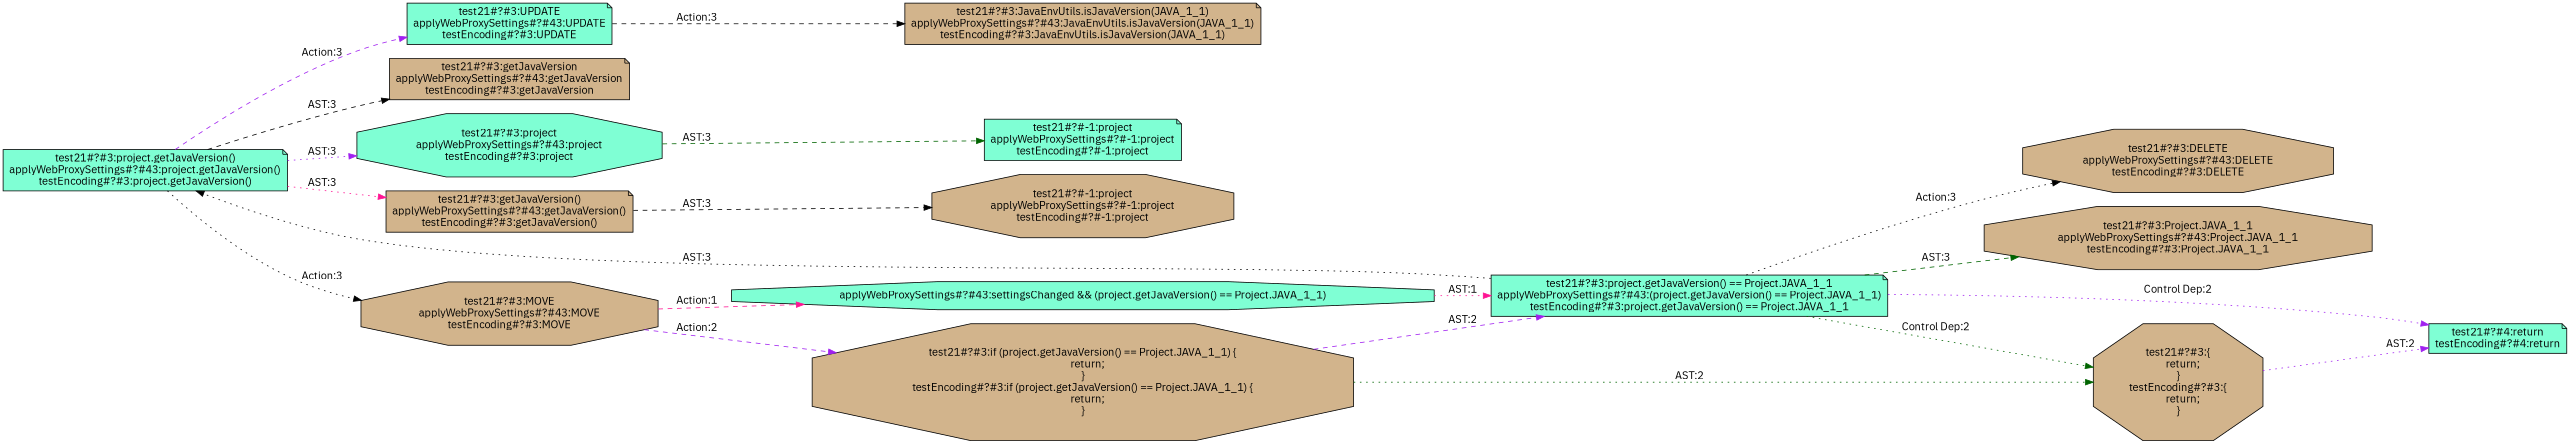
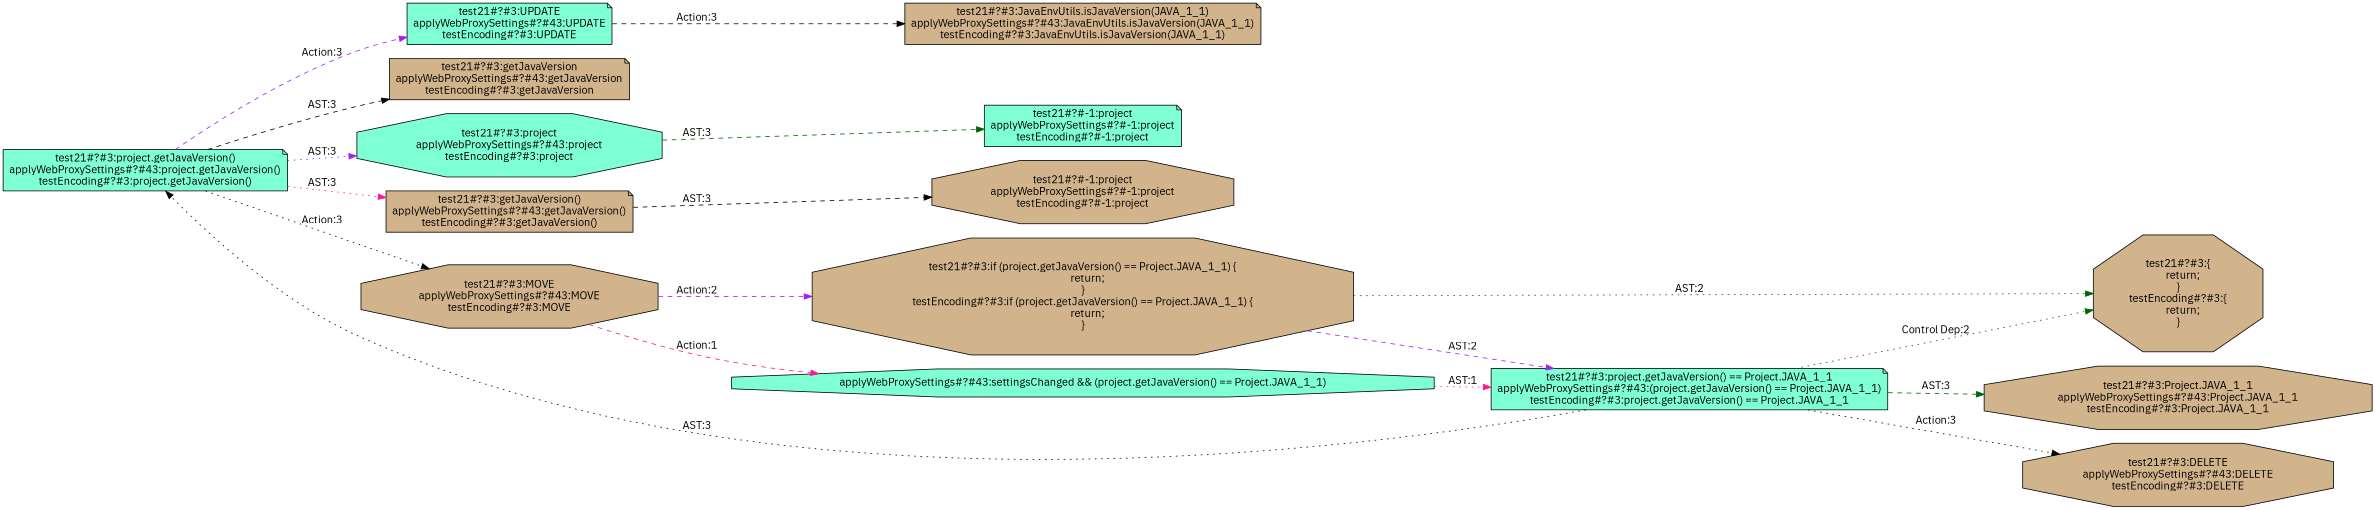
  digraph {
    rankdir=LR
    fontname="IBM Plex Sans"
    node [shape=note style=filled fillcolor=tan fontname="IBM Plex Sans"]
    edge [color=black style=dotted fontname="IBM Plex Sans"]
    n1 [label="test21#?#3:UPDATE\napplyWebProxySettings#?#43:UPDATE\ntestEncoding#?#3:UPDATE" fillcolor=aquamarine]
    n2 [label="test21#?#3:JavaEnvUtils.isJavaVersion(JAVA_1_1)\napplyWebProxySettings#?#43:JavaEnvUtils.isJavaVersion(JAVA_1_1)\ntestEncoding#?#3:JavaEnvUtils.isJavaVersion(JAVA_1_1)"]
    n3 [label="test21#?#3:project.getJavaVersion()\napplyWebProxySettings#?#43:project.getJavaVersion()\ntestEncoding#?#3:project.getJavaVersion()" fillcolor=aquamarine]
    n4 [label="test21#?#3:getJavaVersion\napplyWebProxySettings#?#43:getJavaVersion\ntestEncoding#?#3:getJavaVersion"]
    n5 [label="test21#?#3:project\napplyWebProxySettings#?#43:project\ntestEncoding#?#3:project" shape=octagon fillcolor=aquamarine]
    n6 [label="test21#?#3:getJavaVersion()\napplyWebProxySettings#?#43:getJavaVersion()\ntestEncoding#?#3:getJavaVersion()"]
    n7 [label="test21#?#3:MOVE\napplyWebProxySettings#?#43:MOVE\ntestEncoding#?#3:MOVE" shape=octagon]
    n8 [label="test21#?#3:project.getJavaVersion() == Project.JAVA_1_1\napplyWebProxySettings#?#43:(project.getJavaVersion() == Project.JAVA_1_1)\ntestEncoding#?#3:project.getJavaVersion() == Project.JAVA_1_1" fillcolor=aquamarine]
    n9 [label="test21#?#3:Project.JAVA_1_1\napplyWebProxySettings#?#43:Project.JAVA_1_1\ntestEncoding#?#3:Project.JAVA_1_1" shape=octagon]
    n10 [label="test21#?#3:\{\n    return;\n\}\ntestEncoding#?#3:\{\n    return;\n\}" shape=octagon]
-   n11 [label="test21#?#4:return\ntestEncoding#?#4:return" fillcolor=aquamarine]
    n12 [label="test21#?#3:DELETE\napplyWebProxySettings#?#43:DELETE\ntestEncoding#?#3:DELETE" shape=octagon]
    n13 [label="test21#?#3:if (project.getJavaVersion() == Project.JAVA_1_1) \{\n    return;\n\}\ntestEncoding#?#3:if (project.getJavaVersion() == Project.JAVA_1_1) \{\n    return;\n\}" shape=octagon]
    n14 [label="test21#?#-1:project\napplyWebProxySettings#?#-1:project\ntestEncoding#?#-1:project" fillcolor=aquamarine]
    n15 [label="test21#?#-1:project\napplyWebProxySettings#?#-1:project\ntestEncoding#?#-1:project" shape=octagon]
    n16 [label="applyWebProxySettings#?#43:settingsChanged && (project.getJavaVersion() == Project.JAVA_1_1)" shape=octagon fillcolor=aquamarine]
    n1 -> n2 [label="Action:3" style=dashed]
    n3 -> n1 [label="Action:3" color=purple style=dashed]
    n3 -> n4 [label="AST:3" style=dashed]
    n3 -> n5 [label="AST:3" color=purple]
    n3 -> n6 [label="AST:3" color=deeppink]
    n3 -> n7 [label="Action:3"]
    n5 -> n14 [label="AST:3" color=darkgreen style=dashed]
    n6 -> n15 [label="AST:3" style=dashed]
    n7 -> n13 [label="Action:2" color=purple style=dashed]
    n7 -> n16 [label="Action:1" color=deeppink style=dashed]
    n8 -> n3 [label="AST:3"]
    n8 -> n9 [label="AST:3" color=darkgreen style=dashed]
    n8 -> n10 [label="Control Dep:2" color=darkgreen]
-   n8 -> n11 [label="Control Dep:2" color=purple]
    n8 -> n12 [label="Action:3"]
-   n10 -> n11 [label="AST:2" color=purple]
    n13 -> n8 [label="AST:2" color=purple style=dashed]
    n13 -> n10 [label="AST:2" color=darkgreen]
    n16 -> n8 [label="AST:1" color=deeppink]
  }
